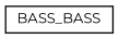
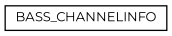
  digraph {
    rankdir=LR
    fontname=Montserrat
-   n1 [color=black fillcolor=white fontname=Montserrat fontsize=10 height=0.2 label=BASS_BASS shape=record style=filled width=0.4]
+   n1 [color=black fillcolor=white fontname=Montserrat fontsize=10 height=0.2 label=BASS_CHANNELINFO shape=record style=filled width=0.4]
  }
